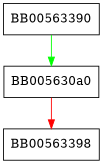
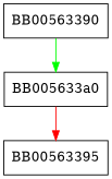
  digraph {
    splines=ortho
    node [shape=box]
    BB00563390
-   BB005633a0 [label=BB005630a0]
-   BB00563395 [label=BB00563398]
+   BB005633a0
+   BB00563395
    BB00563390 -> BB005633a0 [color=green]
    BB005633a0 -> BB00563395 [color=red]
  }
